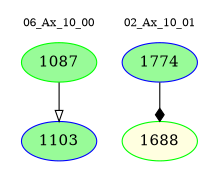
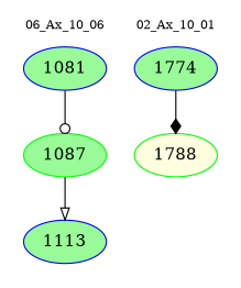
  digraph {
    node [color=blue fillcolor=palegreen style=filled]
    edge [color=black]
+   n1 [label=1081]
    n2 [color=green label=1087]
-   n3 [label=1103]
+   n3 [label=1113]
    n4 [label=1774]
-   n5 [color=green fillcolor=lightyellow label=1688]
+   n5 [color=green fillcolor=lightyellow label=1788]
    subgraph cluster_1 {
      color=white
      fontsize=10
-     label="06_Ax_10_00"
+     label="06_Ax_10_06"
+     n1
      n2
      n3
    }
    subgraph cluster_2 {
      color=white
      fontsize=10
      label="02_Ax_10_01"
      n4
      n5
    }
+   n1 -> n2 [arrowhead=odot]
    n2 -> n3 [arrowhead=onormal]
    n4 -> n5 [arrowhead=diamond]
  }
